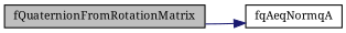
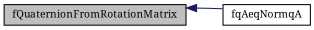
  digraph {
    rankdir=LR
    fontname="Noto Serif"
    node [color=black fontname="Noto Serif" fontsize=10 shape=record style=filled]
    n1 [fillcolor=grey75 fontcolor=black height=0.2 label=fQuaternionFromRotationMatrix width=0.4]
    n2 [fillcolor=white height=0.2 label=fqAeqNormqA width=0.4]
-   n1 -> n2 [color=midnightblue fontname="Noto Serif" fontsize=10 labelfontname=Helvetica labelfontsize=10 style=solid]
+   n2 -> n1 [color=midnightblue fontname="Noto Serif" fontsize=10 labelfontname=Helvetica labelfontsize=10 style=solid]
  }
